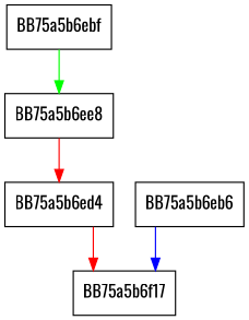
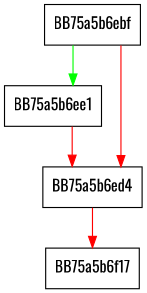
  digraph {
    fontname=Oswald
    splines=ortho
    node [fontname=Oswald shape=box]
    edge [color=red fontname=Oswald]
    BB75a5b6ebf
-   BB75a5b6ee1 [label=BB75a5b6ee8]
+   BB75a5b6ee1
    BB75a5b6ed4
-   BB75a5b6eb6
    BB75a5b6f17
    BB75a5b6ebf -> BB75a5b6ee1 [color=green]
+   BB75a5b6ebf -> BB75a5b6ed4
    BB75a5b6ee1 -> BB75a5b6ed4
    BB75a5b6ed4 -> BB75a5b6f17
-   BB75a5b6eb6 -> BB75a5b6f17 [color=blue]
  }
